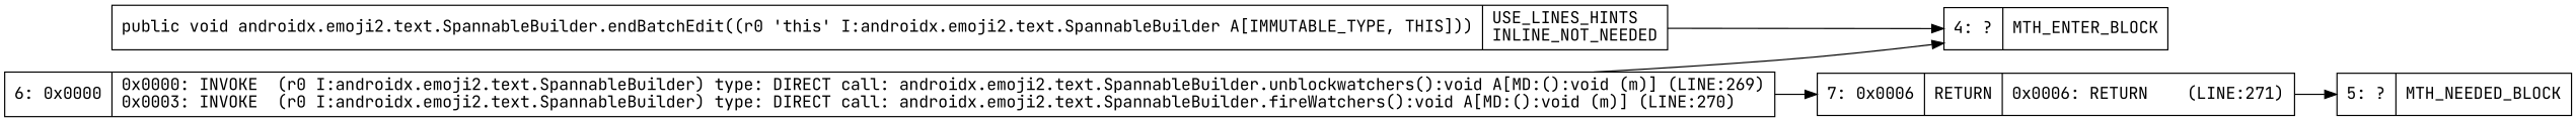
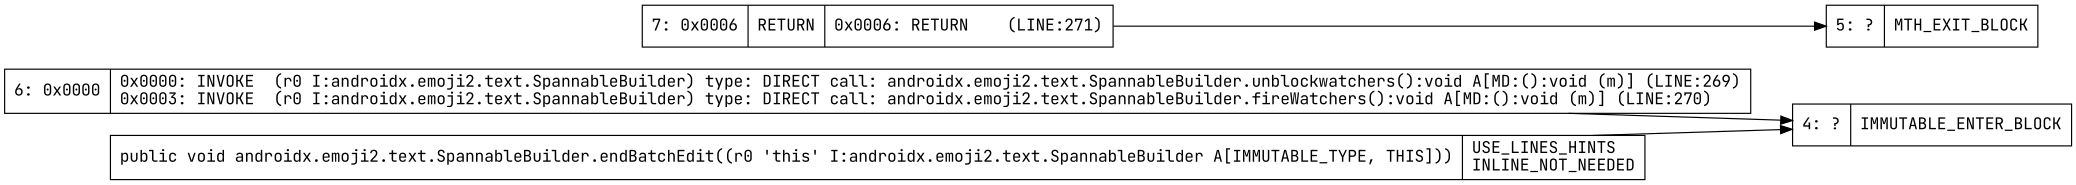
  digraph {
    fontname="JetBrains Mono"
    rankdir=LR
    node [fontname="JetBrains Mono" shape=record]
    edge [fontname="JetBrains Mono"]
-   n1 [label="{4\:\ ?|MTH_ENTER_BLOCK\l}"]
+   n1 [label="{4\:\ ?|IMMUTABLE_ENTER_BLOCK\l}"]
    n2 [label="{6\:\ 0x0000|0x0000: INVOKE  (r0 I:androidx.emoji2.text.SpannableBuilder) type: DIRECT call: androidx.emoji2.text.SpannableBuilder.unblockwatchers():void A[MD:():void (m)] (LINE:269)\l0x0003: INVOKE  (r0 I:androidx.emoji2.text.SpannableBuilder) type: DIRECT call: androidx.emoji2.text.SpannableBuilder.fireWatchers():void A[MD:():void (m)] (LINE:270)\l}"]
    n3 [label="{7\:\ 0x0006|RETURN\l|0x0006: RETURN    (LINE:271)\l}"]
-   n4 [label="{5\:\ ?|MTH_NEEDED_BLOCK\l}"]
+   n4 [label="{5\:\ ?|MTH_EXIT_BLOCK\l}"]
    n5 [label="{public void androidx.emoji2.text.SpannableBuilder.endBatchEdit((r0 'this' I:androidx.emoji2.text.SpannableBuilder A[IMMUTABLE_TYPE, THIS]))  | USE_LINES_HINTS\lINLINE_NOT_NEEDED\l}"]
    n2 -> n1
-   n2 -> n3
    n3 -> n4
    n5 -> n1
  }
